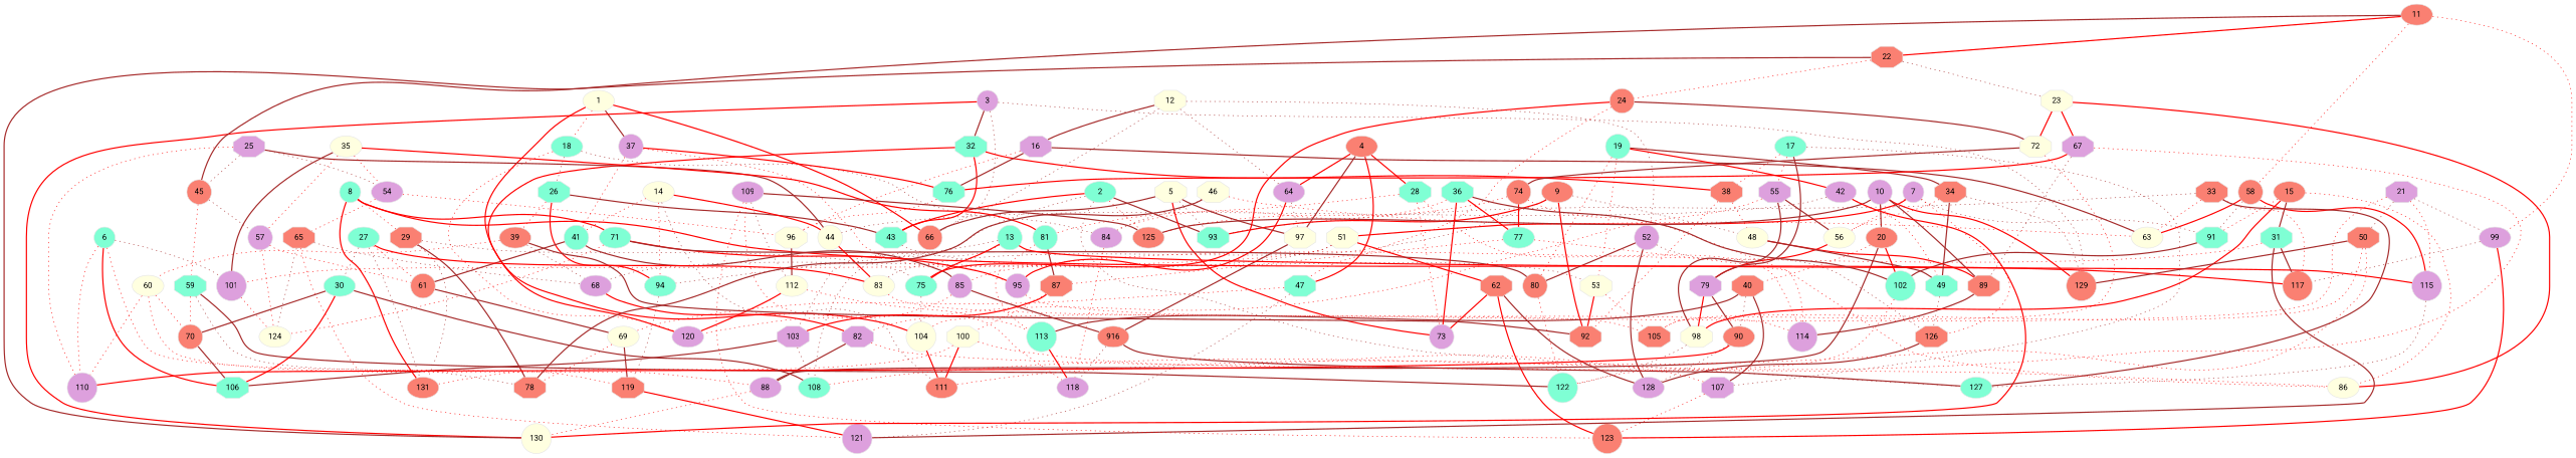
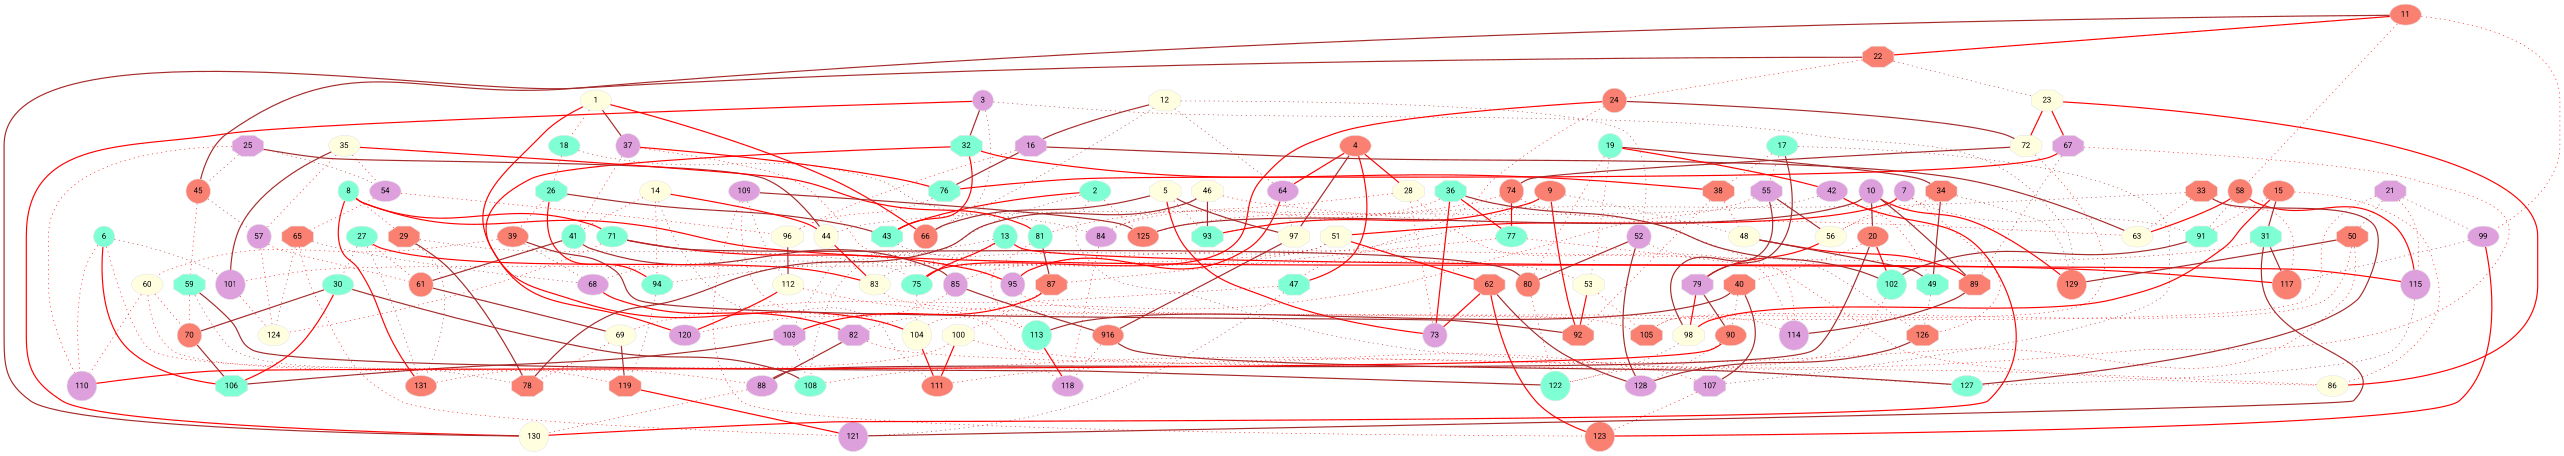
  graph {
    fontname=Roboto
    node [color=gray90 fillcolor=salmon fontname=Roboto shape=octagon style=filled]
    edge [color=red fontname=Roboto style=dotted]
    1 [fillcolor=lightyellow shape=ellipse]
    18 [fillcolor=aquamarine shape=ellipse]
    37 [fillcolor=plum shape=circle]
    66 [shape=circle]
    104 [fillcolor=lightyellow shape=circle]
    26 [fillcolor=aquamarine]
    84 [fillcolor=plum shape=ellipse]
    120 [fillcolor=plum shape=ellipse]
    41 [fillcolor=aquamarine shape=circle]
    76 [fillcolor=aquamarine]
    95 [fillcolor=plum shape=circle]
    111 [shape=ellipse]
    2 [fillcolor=aquamarine shape=ellipse]
    43 [fillcolor=aquamarine]
    103 [fillcolor=plum]
    125 [shape=ellipse]
    127 [fillcolor=aquamarine shape=ellipse]
    53 [fillcolor=lightyellow]
    106 [fillcolor=aquamarine]
    108 [fillcolor=aquamarine shape=ellipse]
    3 [fillcolor=plum shape=circle]
    32 [fillcolor=aquamarine]
    129 [shape=circle]
    130 [fillcolor=lightyellow shape=circle]
    38
    4 [shape=ellipse]
-   28 [fillcolor=aquamarine]
+   28 [fillcolor=lightyellow]
    47 [fillcolor=aquamarine]
    64 [fillcolor=plum shape=ellipse]
    97 [fillcolor=lightyellow]
    73 [fillcolor=plum shape=circle]
    81 [fillcolor=aquamarine shape=circle]
    114 [fillcolor=plum shape=circle]
    121 [fillcolor=plum shape=circle]
    69 [fillcolor=lightyellow shape=ellipse]
    n36 [label=916 shape=ellipse]
    5 [fillcolor=lightyellow]
    93 [fillcolor=aquamarine]
    6 [fillcolor=aquamarine shape=circle]
    101 [fillcolor=plum shape=circle]
    110 [fillcolor=plum shape=circle]
    119
    124 [fillcolor=lightyellow shape=ellipse]
    7 [fillcolor=plum shape=circle]
    51 [fillcolor=lightyellow]
    56 [fillcolor=lightyellow shape=ellipse]
    91 [fillcolor=aquamarine]
    126
    68 [fillcolor=plum shape=ellipse]
    62
    79 [fillcolor=plum]
    102 [fillcolor=aquamarine shape=circle]
    128 [fillcolor=plum shape=ellipse]
    8 [fillcolor=aquamarine shape=circle]
    29
    71 [fillcolor=aquamarine shape=ellipse]
    117 [shape=circle]
    131 [shape=ellipse]
    75 [fillcolor=aquamarine shape=ellipse]
    78
    80 [shape=circle]
    9 [shape=ellipse]
    48 [fillcolor=lightyellow shape=ellipse]
    83 [fillcolor=lightyellow shape=ellipse]
    92
    89
    49 [fillcolor=aquamarine]
    105
    10 [fillcolor=plum shape=circle]
    20 [shape=ellipse]
    40
    88 [fillcolor=plum shape=ellipse]
    11 [shape=ellipse]
    22
    45 [shape=circle]
    58 [shape=circle]
    99 [fillcolor=plum shape=ellipse]
    23 [fillcolor=lightyellow]
    24 [shape=circle]
    57 [fillcolor=plum shape=circle]
    59 [fillcolor=aquamarine]
    115 [fillcolor=plum shape=circle]
    63 [fillcolor=lightyellow shape=ellipse]
    123 [shape=circle]
    12 [fillcolor=lightyellow]
    16 [fillcolor=plum]
    52 [fillcolor=plum shape=circle]
    96 [fillcolor=lightyellow]
    13 [fillcolor=aquamarine shape=circle]
    94 [fillcolor=aquamarine shape=ellipse]
    14 [fillcolor=lightyellow shape=ellipse]
    44 [fillcolor=lightyellow shape=circle]
    61 [shape=circle]
    85 [fillcolor=plum shape=circle]
    15 [shape=ellipse]
    31 [fillcolor=aquamarine]
    86 [fillcolor=lightyellow shape=ellipse]
    98 [fillcolor=lightyellow]
    122 [fillcolor=aquamarine shape=circle]
    112 [fillcolor=lightyellow shape=ellipse]
    17 [fillcolor=aquamarine shape=ellipse]
    55 [fillcolor=plum]
    107 [fillcolor=plum]
    82 [fillcolor=plum]
    90 [shape=ellipse]
    39 [shape=ellipse]
    118 [fillcolor=plum shape=ellipse]
    19 [fillcolor=aquamarine shape=circle]
    34
    42 [fillcolor=plum shape=ellipse]
    113 [fillcolor=aquamarine shape=circle]
    21 [fillcolor=plum]
    50
    67 [fillcolor=plum]
    72 [fillcolor=lightyellow]
    74 [shape=circle]
    25 [fillcolor=plum]
    54 [fillcolor=plum shape=ellipse]
    65
    60 [fillcolor=lightyellow shape=ellipse]
    27 [fillcolor=aquamarine shape=ellipse]
    30 [fillcolor=aquamarine shape=ellipse]
    70 [shape=circle]
    87
    33
    35 [fillcolor=lightyellow shape=ellipse]
    36 [fillcolor=aquamarine]
    77 [fillcolor=aquamarine shape=ellipse]
    46 [fillcolor=lightyellow]
    100 [fillcolor=lightyellow]
    109 [fillcolor=plum shape=ellipse]
    1 -- 18
    1 -- 37 [color=brown style=bold]
    1 -- 66 [style=bold]
    1 -- 104 [style=bold]
    18 -- 26 [color=brown]
    18 -- 84 [color=brown]
-   18 -- 120
    37 -- 41
    37 -- 76 [style=bold]
    37 -- 95
    104 -- 111 [style=bold]
    26 -- 43 [color=brown style=bold]
    26 -- 94 [style=bold]
    26 -- 39
    84 -- 118
    41 -- 61 [color=brown style=bold]
    41 -- 85 [color=brown style=bold]
    76 -- 96
    95 -- 114
    2 -- 43 [style=bold]
    2 -- 103 [color=brown]
    2 -- 125
    2 -- 127 [color=brown]
    43 -- 53 [color=brown]
    103 -- 106 [color=brown style=bold]
    103 -- 108 [color=brown]
    53 -- 92 [style=bold]
    53 -- 105
    3 -- 66 [color=brown]
    3 -- 32 [color=brown style=bold]
    3 -- 129 [color=brown]
    3 -- 130 [style=bold]
    32 -- 120 [style=bold]
    32 -- 43 [style=bold]
    32 -- 38 [style=bold]
    38 -- 48
    38 -- 92
    4 -- 28 [style=bold]
    4 -- 47 [style=bold]
    4 -- 64 [style=bold]
    4 -- 97 [color=brown style=bold]
    28 -- 73
    28 -- 81
    28 -- 114
    47 -- 121 [color=brown]
    47 -- 69
    64 -- 95 [style=bold]
    64 -- 97 [color=brown]
    97 -- n36 [color=brown style=bold]
    81 -- 113
    81 -- 87 [color=brown style=bold]
    69 -- 119 [color=brown style=bold]
    69 -- 78
    n36 -- 127 [color=brown style=bold]
    n36 -- 118 [color=brown]
    5 -- 66 [color=brown style=bold]
    5 -- 97 [color=brown style=bold]
    5 -- 73 [style=bold]
    5 -- 93 [color=brown]
    6 -- 106 [style=bold]
    6 -- 101 [color=brown]
    6 -- 110
    6 -- 119
    101 -- 124
    119 -- 121 [style=bold]
    7 -- 51 [style=bold]
    7 -- 56
    7 -- 91 [color=brown]
    7 -- 126
    51 -- 101
    51 -- 68 [color=brown]
    51 -- 62 [style=bold]
    56 -- 79 [style=bold]
    91 -- 102 [color=brown style=bold]
    126 -- 128 [color=brown style=bold]
    68 -- 82 [style=bold]
    62 -- 73 [style=bold]
    62 -- 128 [color=brown style=bold]
    62 -- 123 [style=bold]
    79 -- 98 [style=bold]
    79 -- 90 [color=brown style=bold]
    102 -- 122
    8 -- 29
    8 -- 71 [style=bold]
    8 -- 117 [style=bold]
    8 -- 131 [style=bold]
    29 -- 131 [color=brown]
    29 -- 75 [color=brown]
    29 -- 78 [color=brown style=bold]
    71 -- 95 [style=bold]
    71 -- 124
    71 -- 80 [color=brown style=bold]
    75 -- 104 [color=brown]
    80 -- 122
    9 -- 93 [style=bold]
    9 -- 48 [color=brown]
    9 -- 83 [color=brown]
    9 -- 92 [style=bold]
    48 -- 89 [style=bold]
    48 -- 49 [color=brown style=bold]
    83 -- 105
    89 -- 114 [color=brown style=bold]
    49 -- 126 [color=brown]
    10 -- 125 [color=brown style=bold]
    10 -- 129 [style=bold]
    10 -- 89 [color=brown style=bold]
    10 -- 20 [color=brown style=bold]
    20 -- 102 [style=bold]
    20 -- 40
    20 -- 88 [color=brown style=bold]
    40 -- 107 [color=brown style=bold]
    40 -- 90 [color=brown]
    40 -- 113 [color=brown style=bold]
    88 -- 130
    11 -- 22 [style=bold]
    11 -- 45 [color=brown style=bold]
    11 -- 58
    11 -- 99
    22 -- 130 [color=brown style=bold]
    22 -- 23 [color=brown]
    22 -- 24
    45 -- 57 [color=brown]
    45 -- 59
    58 -- 91 [color=brown]
    58 -- 115 [style=bold]
    58 -- 63 [style=bold]
    99 -- 117 [color=brown]
    99 -- 123 [style=bold]
    23 -- 86 [style=bold]
    23 -- 67 [style=bold]
    23 -- 72 [style=bold]
    24 -- 47
    24 -- 75 [style=bold]
    24 -- 72 [color=brown style=bold]
    57 -- 124
    57 -- 61
    59 -- 78 [color=brown]
    59 -- 122 [color=brown style=bold]
    59 -- 70
    115 -- 127 [color=brown]
    12 -- 66 [color=brown]
    12 -- 64 [color=brown]
    12 -- 16 [color=brown style=bold]
    12 -- 52 [color=brown]
    16 -- 76 [color=brown style=bold]
    16 -- 63 [color=brown style=bold]
    16 -- 96
    52 -- 126 [color=brown]
    52 -- 128 [color=brown style=bold]
    52 -- 80 [color=brown style=bold]
    96 -- 112 [color=brown style=bold]
    13 -- 108 [color=brown]
    13 -- 75 [style=bold]
    13 -- 115 [style=bold]
    13 -- 94 [color=brown]
    94 -- 119 [color=brown]
    14 -- 41
    14 -- 111 [color=brown]
    14 -- 94
    14 -- 44 [style=bold]
    44 -- 83 [style=bold]
    61 -- 69 [color=brown style=bold]
    85 -- 120
    85 -- n36 [color=brown style=bold]
    15 -- 91
    15 -- 31 [color=brown style=bold]
    15 -- 86
    15 -- 98 [style=bold]
    31 -- 121 [color=brown style=bold]
    31 -- 117 [color=brown style=bold]
    31 -- 85
    98 -- 122 [color=brown]
    112 -- 120 [style=bold]
    112 -- 113
    17 -- 38
    17 -- 79 [color=brown style=bold]
    17 -- 55
    17 -- 107 [color=brown]
    55 -- 56 [color=brown style=bold]
    55 -- 98 [color=brown style=bold]
    55 -- 82
    107 -- 123
    82 -- 88 [color=brown style=bold]
    82 -- 86
    90 -- 110 [style=bold]
    90 -- 128 [color=brown]
    39 -- 68 [color=brown]
    39 -- 92 [color=brown style=bold]
    39 -- 60
    19 -- 53
    19 -- 80
    19 -- 34 [color=brown style=bold]
    19 -- 42 [style=bold]
    34 -- 129 [color=brown]
    34 -- 56
    34 -- 49 [color=brown style=bold]
    42 -- 130 [style=bold]
    42 -- 49
    42 -- 44 [color=brown]
    113 -- 118 [style=bold]
    21 -- 104
    21 -- 99 [color=brown]
    21 -- 115
    21 -- 50 [color=brown]
    50 -- 108
    50 -- 129 [color=brown style=bold]
    50 -- 105
    67 -- 76 [style=bold]
    67 -- 111
    67 -- 89 [color=brown]
    72 -- 105
    72 -- 74 [color=brown style=bold]
    74 -- 125
    74 -- 114
    74 -- 77 [style=bold]
    25 -- 110
    25 -- 45 [color=brown]
    25 -- 44 [color=brown style=bold]
    25 -- 54 [color=brown]
    54 -- 96
    54 -- 65
    65 -- 121
    65 -- 124 [color=brown]
    65 -- 68 [color=brown]
    60 -- 110
    60 -- 88
    60 -- 70
    27 -- 131 [color=brown]
    27 -- 83 [style=bold]
    27 -- 61
    27 -- 30 [color=brown]
    30 -- 106 [style=bold]
    30 -- 108 [color=brown style=bold]
    30 -- 70 [color=brown style=bold]
    70 -- 106 [color=brown style=bold]
    87 -- 103 [style=bold]
    87 -- 100
    33 -- 127 [color=brown style=bold]
    33 -- 93 [color=brown]
    33 -- 117
    33 -- 63
    35 -- 81 [style=bold]
    35 -- 101 [color=brown style=bold]
    35 -- 57
    35 -- 54
    36 -- 84
    36 -- 73 [style=bold]
    36 -- 102 [color=brown style=bold]
    36 -- 77 [style=bold]
    77 -- 86
    77 -- 87
    46 -- 84 [color=brown]
-   2 -- 93 [color=brown style=bold]
+   46 -- 93 [color=brown style=bold]
    46 -- 78 [color=brown style=bold]
    46 -- 63
    100 -- 111 [style=bold]
    100 -- 131
    100 -- 107
    109 -- 125 [color=brown style=bold]
    109 -- 123
    109 -- 112 [color=brown]
    109 -- 118
  }
